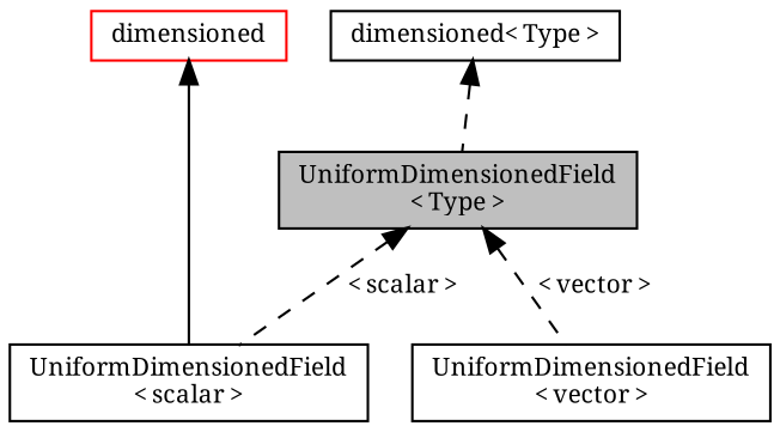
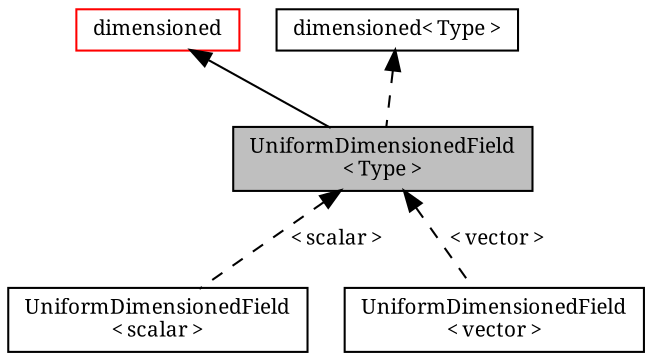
  digraph {
    fontname="Noto Serif"
    node [color=black fontname="Noto Serif" fontsize=10 shape=record]
    edge [color=black dir=back fontname="Noto Serif" fontsize=10 labelfontname=Helvetica labelfontsize=10 style=dashed]
    n1 [fillcolor=grey75 fontcolor=black height=0.2 label="UniformDimensionedField\l\< Type \>" style=filled width=0.4]
    n2 [height=0.2 label="UniformDimensionedField\l\< scalar \>" width=0.4]
    n3 [height=0.2 label="UniformDimensionedField\l\< vector \>" width=0.4]
    n4 [color=red height=0.2 label=dimensioned width=0.4]
    n5 [height=0.2 label="dimensioned\< Type \>" width=0.4]
    n1 -> n2 [label=" \< scalar \>"]
    n1 -> n3 [label=" \< vector \>"]
-   n4 -> n2 [style=solid]
+   n4 -> n1 [style=solid]
    n5 -> n1
  }
